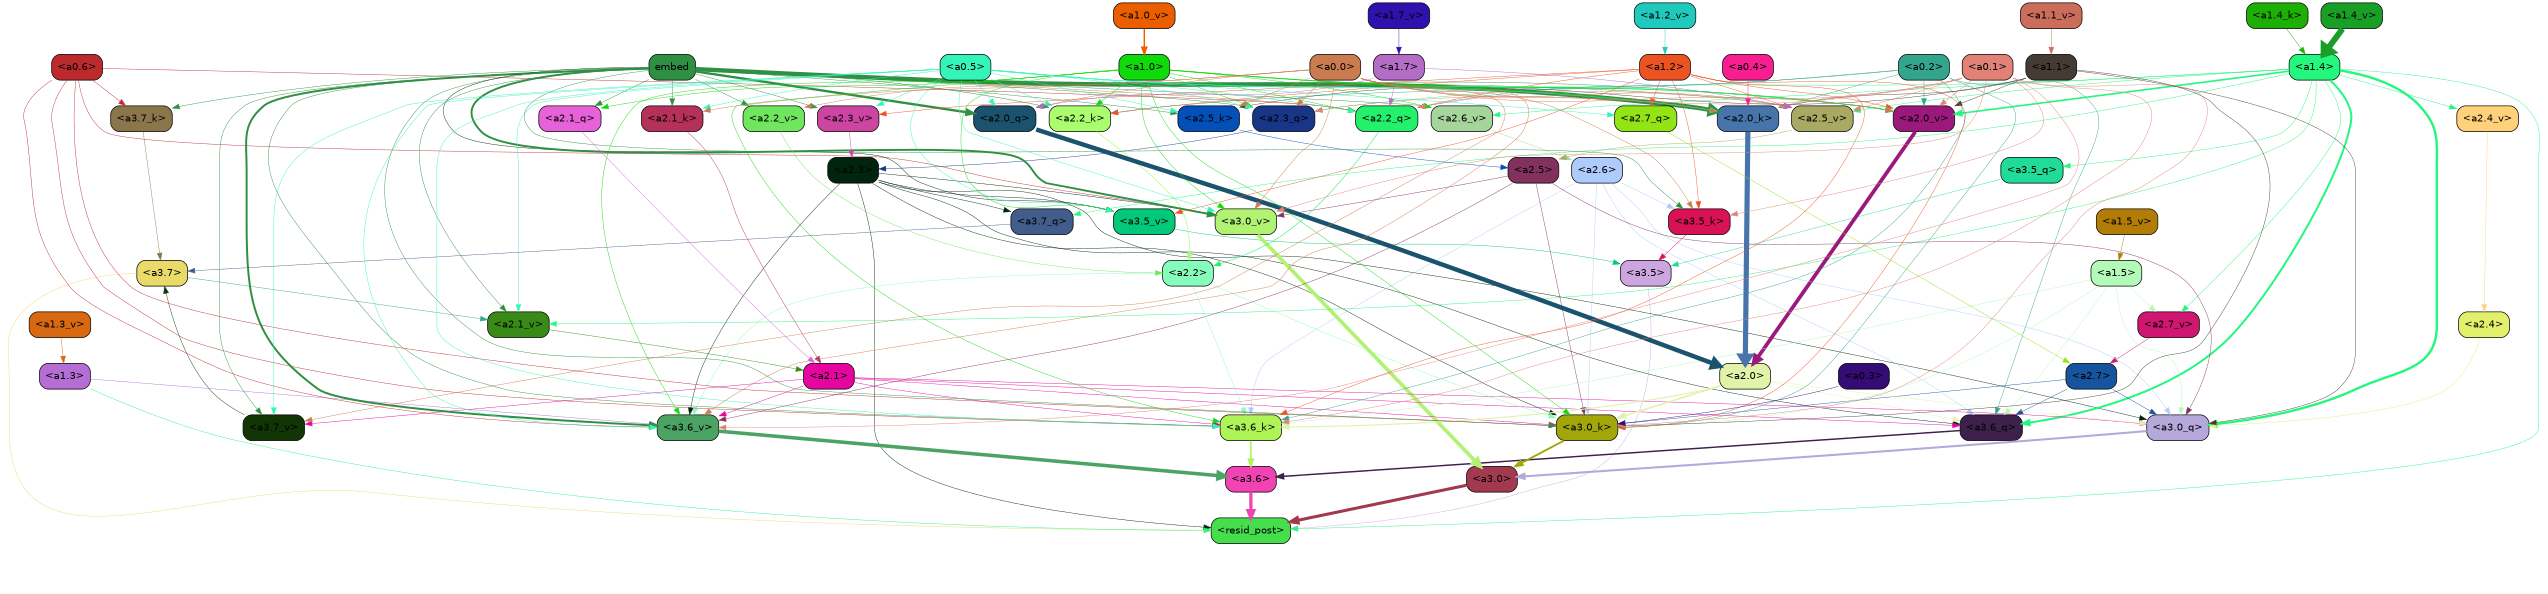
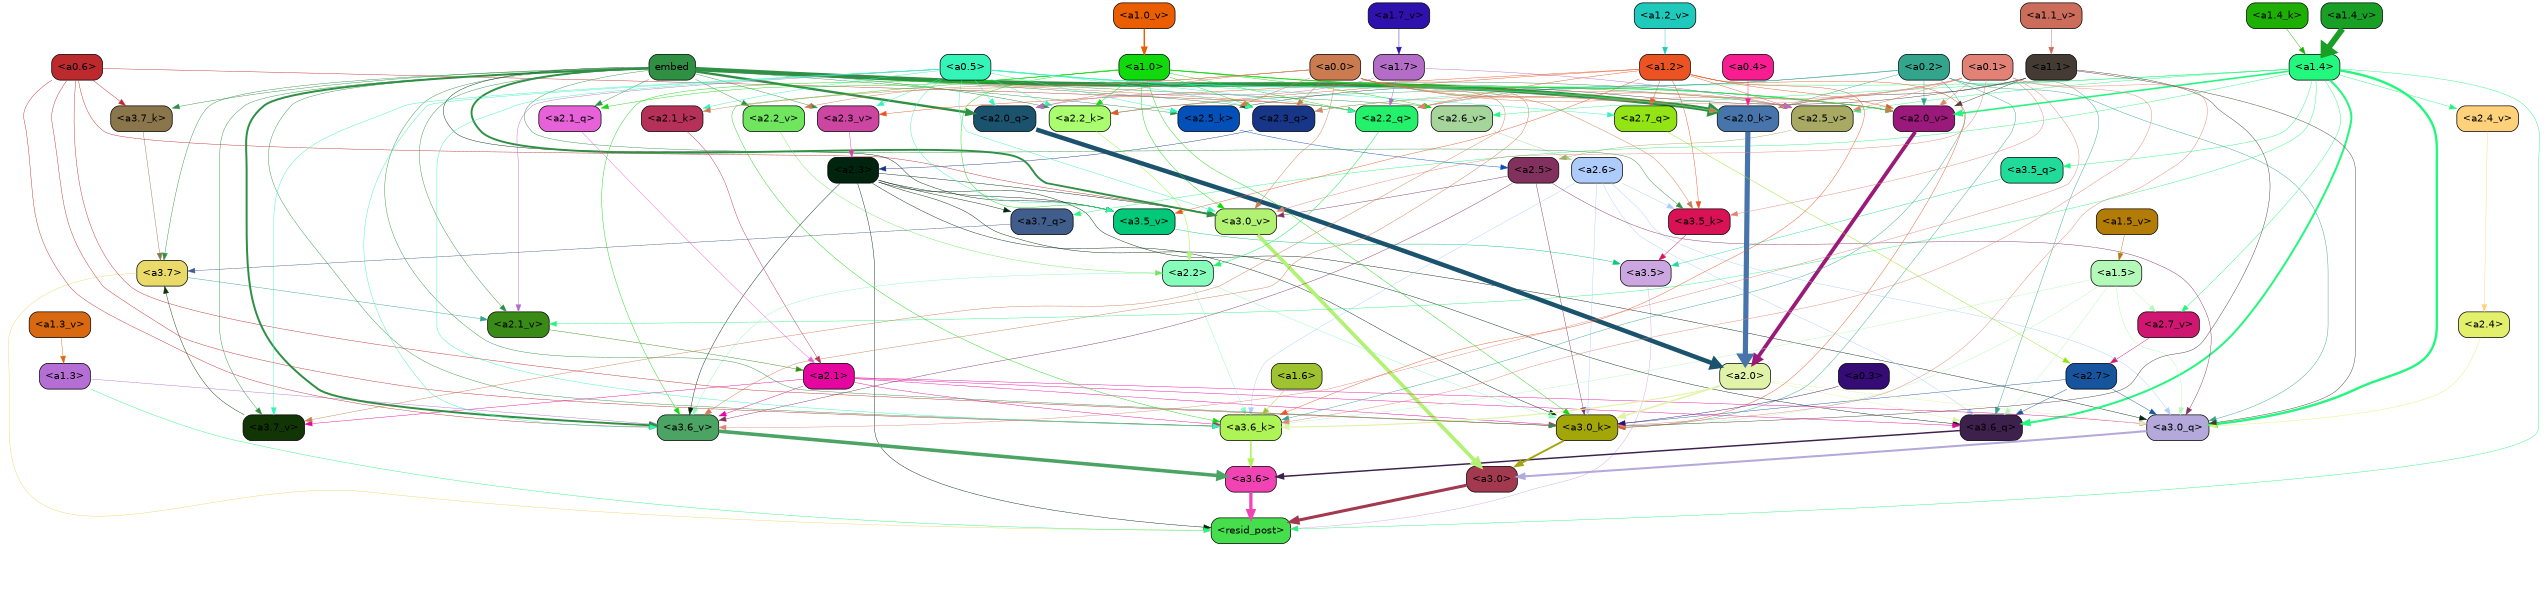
  strict digraph {
    splines=true
    node [color=black fontname=Helvetica shape=box style="filled, rounded"]
    edge [color="#2f9044" penwidth=0.6]
    "<a3.7>" [fillcolor="#eada6a"]
    "<resid_post>" [fillcolor="#47de4e"]
    "<a2.1_v>" [fillcolor="#398a17"]
    "<a3.6>" [fillcolor="#f243b5"]
    "<a3.5>" [fillcolor="#cca6e1"]
    "<a3.0>" [fillcolor="#a2394f"]
    "<a2.3>" [fillcolor="#01240f"]
    "<a3.7_q>" [fillcolor="#415d8b"]
    "<a3.6_q>" [fillcolor="#3d204c"]
    "<a3.0_q>" [fillcolor="#b4a9da"]
    "<a3.0_k>" [fillcolor="#a2a608"]
    "<a3.6_v>" [fillcolor="#4ba464"]
    "<a3.5_v>" [fillcolor="#02c87a"]
    "<a3.0_v>" [fillcolor="#b2f272"]
    "<a1.4>" [fillcolor="#24f77d"]
    "<a3.5_q>" [fillcolor="#21db9a"]
    "<a2.3_q>" [fillcolor="#183687"]
    "<a2.7_v>" [fillcolor="#cf1670"]
    "<a2.6_v>" [fillcolor="#a5d59a"]
    "<a2.5_v>" [fillcolor="#a8aa64"]
    "<a2.4_v>" [fillcolor="#ffd17a"]
    "<a2.0_v>" [fillcolor="#9b197a"]
    "<a2.7>" [fillcolor="#16549d"]
    "<a2.6>" [fillcolor="#adccfc"]
    "<a2.5>" [fillcolor="#82315e"]
    "<a2.4>" [fillcolor="#e3f06c"]
    "<a2.1>" [fillcolor="#e5059f"]
    "<a2.0>" [fillcolor="#e1f3a8"]
    "<a3.6_k>" [fillcolor="#aff457"]
    "<a3.5_k>" [fillcolor="#d91256"]
    "<a3.7_v>" [fillcolor="#113505"]
    "<a1.3>" [fillcolor="#b56ed4"]
    "<a3.7_k>" [fillcolor="#8b764b"]
    "<a1.5>" [fillcolor="#b3f9b8"]
    "<a0.2>" [fillcolor="#32a58c"]
    "<a2.2_q>" [fillcolor="#23f06b"]
    "<a2.2_k>" [fillcolor="#aafd6f"]
    "<a2.0_k>" [fillcolor="#4774aa"]
    "<a2.2>" [fillcolor="#87fdbb"]
    "<a1.1>" [fillcolor="#433b34"]
    "<a2.5_k>" [fillcolor="#0350b8"]
    "<a0.6>" [fillcolor="#bd2a2e"]
    embed [fillcolor="#2f9044"]
    "<a2.1_q>" [fillcolor="#e762d8"]
    "<a2.0_q>" [fillcolor="#1b526e"]
    "<a2.1_k>" [fillcolor="#b63159"]
    "<a2.3_v>" [fillcolor="#cb45a1"]
    "<a2.2_v>" [fillcolor="#6fe65d"]
+   "<a1.6>" [fillcolor="#9fc231"]
    "<a1.2>" [fillcolor="#ec5322"]
    "<a2.7_q>" [fillcolor="#93e415"]
    "<a1.0>" [fillcolor="#11da0c"]
    "<a0.5>" [fillcolor="#34f4b8"]
    "<a0.1>" [fillcolor="#e28276"]
    "<a0.0>" [fillcolor="#cb7b50"]
    "<a0.3>" [fillcolor="#350b76"]
    "<a1.7>" [fillcolor="#b36dc7"]
    "<a0.4>" [fillcolor="#f81d91"]
    "<a1.4_k>" [fillcolor="#1daf04"]
    "<a1.7_v>" [fillcolor="#2f11ad"]
    "<a1.5_v>" [fillcolor="#b37c07"]
    "<a1.4_v>" [fillcolor="#199f25"]
    "<a1.3_v>" [fillcolor="#d96910"]
    "<a1.2_v>" [fillcolor="#1fc9bc"]
    "<a1.1_v>" [fillcolor="#cc6d5c"]
    "<a1.0_v>" [fillcolor="#eb5e00"]
    "<a3.7>" -> "<resid_post>" [color="#eada6a" penwidth=0.6239100098609924]
    "<a3.7>" -> "<a2.1_v>" [color="#32a58c"]
    "<a2.1_v>" -> "<a2.1>" [color="#398a17"]
    "<a3.6>" -> "<resid_post>" [color="#f243b5" penwidth=4.569062113761902]
    "<a3.5>" -> "<resid_post>" [color="#cca6e1"]
    "<a3.0>" -> "<resid_post>" [color="#a2394f" penwidth=4.283544182777405]
    "<a2.3>" -> "<resid_post>" [color="#01240f"]
    "<a2.3>" -> "<a3.7_q>" [color="#01240f"]
    "<a2.3>" -> "<a3.6_q>" [color="#01240f"]
    "<a2.3>" -> "<a3.0_q>" [color="#01240f"]
    "<a2.3>" -> "<a3.0_k>" [color="#01240f"]
    "<a2.3>" -> "<a3.6_v>" [color="#01240f"]
    "<a2.3>" -> "<a3.5_v>" [color="#01240f"]
    "<a2.3>" -> "<a3.0_v>" [color="#01240f"]
    "<a3.7_q>" -> "<a3.7>" [color="#415d8b"]
    "<a3.6_q>" -> "<a3.6>" [color="#3d204c" penwidth=2.0347584784030914]
    "<a3.0_q>" -> "<a3.0>" [color="#b4a9da" penwidth=2.8635367155075073]
    "<a3.0_k>" -> "<a3.0>" [color="#a2a608" penwidth=2.632905662059784]
    "<a3.6_v>" -> "<a3.6>" [color="#4ba464" penwidth=4.981305837631226]
    "<a3.5_v>" -> "<a3.5>" [color="#02c87a"]
    "<a3.0_v>" -> "<a3.0>" [color="#b2f272" penwidth=5.168330669403076]
    "<a1.4>" -> "<resid_post>" [color="#24f77d"]
    "<a1.4>" -> "<a2.1_v>" [color="#24f77d"]
    "<a1.4>" -> "<a3.7_q>" [color="#24f77d"]
    "<a1.4>" -> "<a3.6_q>" [color="#24f77d" penwidth=2.7934007048606873]
    "<a1.4>" -> "<a3.0_q>" [color="#24f77d" penwidth=3.340754985809326]
    "<a1.4>" -> "<a3.5_q>" [color="#24f77d"]
    "<a1.4>" -> "<a2.3_q>" [color="#24f77d"]
    "<a1.4>" -> "<a2.7_v>" [color="#24f77d"]
    "<a1.4>" -> "<a2.6_v>" [color="#24f77d"]
    "<a1.4>" -> "<a2.5_v>" [color="#24f77d"]
    "<a1.4>" -> "<a2.4_v>" [color="#24f77d"]
    "<a1.4>" -> "<a2.0_v>" [color="#24f77d" penwidth=2.268759250640869]
    "<a3.5_q>" -> "<a3.5>" [color="#21db9a"]
    "<a2.3_q>" -> "<a2.3>" [color="#183687"]
    "<a2.7_v>" -> "<a2.7>" [color="#cf1670"]
    "<a2.6_v>" -> "<a2.6>" [color="#a5d59a"]
    "<a2.5_v>" -> "<a2.5>" [color="#a8aa64"]
    "<a2.4_v>" -> "<a2.4>" [color="#ffd17a"]
    "<a2.0_v>" -> "<a2.0>" [color="#9b197a" penwidth=5.231471925973892]
    "<a2.7>" -> "<a3.6_q>" [color="#16549d"]
    "<a2.7>" -> "<a3.0_q>" [color="#16549d"]
    "<a2.7>" -> "<a3.0_k>" [color="#16549d"]
    "<a2.6>" -> "<a3.6_q>" [color="#adccfc"]
    "<a2.6>" -> "<a3.0_q>" [color="#adccfc"]
    "<a2.6>" -> "<a3.0_k>" [color="#adccfc"]
    "<a2.6>" -> "<a3.6_k>" [color="#adccfc"]
    "<a2.6>" -> "<a3.5_k>" [color="#adccfc"]
    "<a2.5>" -> "<a3.0_q>" [color="#82315e"]
    "<a2.5>" -> "<a3.0_k>" [color="#82315e"]
    "<a2.5>" -> "<a3.6_v>" [color="#82315e"]
    "<a2.5>" -> "<a3.0_v>" [color="#82315e"]
    "<a2.4>" -> "<a3.0_q>" [color="#e3f06c"]
    "<a2.1>" -> "<a3.6_q>" [color="#e5059f"]
    "<a2.1>" -> "<a3.0_q>" [color="#e5059f"]
    "<a2.1>" -> "<a3.0_k>" [color="#e5059f"]
    "<a2.1>" -> "<a3.6_v>" [color="#e5059f"]
    "<a2.1>" -> "<a3.6_k>" [color="#e5059f"]
    "<a2.1>" -> "<a3.7_v>" [color="#e5059f"]
    "<a2.0>" -> "<a3.6_q>" [color="#e1f3a8"]
    "<a2.0>" -> "<a3.0_q>" [color="#e1f3a8"]
    "<a2.0>" -> "<a3.0_k>" [color="#e1f3a8" penwidth=2.161143198609352]
    "<a2.0>" -> "<a3.6_k>" [color="#e1f3a8" penwidth=1.6382827460765839]
    "<a3.6_k>" -> "<a3.6>" [color="#aff457" penwidth=2.1760786175727844]
    "<a3.5_k>" -> "<a3.5>" [color="#d91256"]
    "<a3.7_v>" -> "<a3.7>" [color="#113505"]
    "<a1.3>" -> "<resid_post>" [color="#24f77d"]
    "<a1.3>" -> "<a3.6_v>" [color="#b56ed4"]
    "<a3.7_k>" -> "<a3.7>" [color="#8b764b"]
    "<a1.5>" -> "<a3.6_q>" [color="#b3f9b8"]
    "<a1.5>" -> "<a3.0_q>" [color="#b3f9b8"]
    "<a1.5>" -> "<a3.0_k>" [color="#b3f9b8"]
    "<a1.5>" -> "<a2.7_v>" [color="#b3f9b8"]
    "<a1.5>" -> "<a3.6_k>" [color="#b3f9b8"]
    "<a0.2>" -> "<a3.6_q>" [color="#32a58c"]
+   "<a0.2>" -> "<a3.0_q>" [color="#32a58c"]
    "<a0.2>" -> "<a3.0_k>" [color="#32a58c"]
    "<a0.2>" -> "<a2.0_v>" [color="#32a58c"]
    "<a0.2>" -> "<a3.6_k>" [color="#32a58c"]
    "<a0.2>" -> "<a2.2_q>" [color="#32a58c"]
    "<a0.2>" -> "<a2.2_k>" [color="#32a58c"]
    "<a0.2>" -> "<a2.0_k>" [color="#32a58c"]
    "<a2.2_q>" -> "<a2.2>" [color="#23f06b" penwidth=0.7553567886352539]
    "<a2.2_k>" -> "<a2.2>" [color="#aafd6f" penwidth=0.8854708671569824]
    "<a2.0_k>" -> "<a2.0>" [color="#4774aa" penwidth=7.231504917144775]
    "<a2.2>" -> "<a3.0_k>" [color="#87fdbb"]
    "<a2.2>" -> "<a3.6_v>" [color="#87fdbb"]
    "<a2.2>" -> "<a3.6_k>" [color="#87fdbb"]
    "<a1.1>" -> "<a3.0_q>" [color="#433b34"]
    "<a1.1>" -> "<a3.0_k>" [color="#433b34"]
    "<a1.1>" -> "<a2.0_v>" [color="#433b34"]
    "<a1.1>" -> "<a2.0_k>" [color="#433b34"]
    "<a1.1>" -> "<a2.5_k>" [color="#433b34"]
    "<a2.5_k>" -> "<a2.5>" [color="#0350b8"]
    "<a0.6>" -> "<a3.0_k>" [color="#bd2a2e"]
    "<a0.6>" -> "<a3.6_v>" [color="#bd2a2e"]
    "<a0.6>" -> "<a3.0_v>" [color="#bd2a2e"]
    "<a0.6>" -> "<a3.6_k>" [color="#bd2a2e"]
    "<a0.6>" -> "<a3.7_k>" [color="#bd2a2e"]
    "<a0.6>" -> "<a2.2_q>" [color="#bd2a2e"]
    embed -> "<a2.1_v>"
    embed -> "<a3.0_k>"
    embed -> "<a3.6_v>" [penwidth=2.7825746536254883]
    embed -> "<a3.5_v>" [color="#01240f"]
    embed -> "<a3.0_v>" [penwidth=2.6950180530548096]
    embed -> "<a2.3_q>"
    embed -> "<a2.6_v>"
    embed -> "<a2.5_v>"
    embed -> "<a2.0_v>"
    embed -> "<a3.6_k>"
    embed -> "<a3.5_k>"
    embed -> "<a3.7_v>"
    embed -> "<a3.7_k>"
    embed -> "<a2.2_q>" [color="#cb7b50"]
    embed -> "<a2.2_k>" [penwidth=0.6698317527770996]
    embed -> "<a2.0_k>" [penwidth=6.12570995092392]
    embed -> "<a2.5_k>"
    embed -> "<a2.1_q>"
    embed -> "<a2.0_q>" [penwidth=3.305941343307495]
-   embed -> "<a2.1_k>"
+   embed -> "<a3.7>"
    embed -> "<a2.3_v>"
    embed -> "<a2.2_v>"
    "<a2.1_q>" -> "<a2.1>" [color="#e762d8"]
    "<a2.0_q>" -> "<a2.0>" [color="#1b526e" penwidth=6.256794691085815]
    "<a2.1_k>" -> "<a2.1>" [color="#b63159"]
    "<a2.3_v>" -> "<a2.3>" [color="#cb45a1"]
    "<a2.2_v>" -> "<a2.2>" [color="#6fe65d"]
+   "<a1.6>" -> "<a3.6_k>" [color="#9fc231"]
    "<a1.2>" -> "<a3.0_k>" [color="#ec5322"]
    "<a1.2>" -> "<a3.5_v>" [color="#ec5322"]
    "<a1.2>" -> "<a2.5_v>" [color="#ec5322"]
    "<a1.2>" -> "<a2.0_v>" [color="#ec5322"]
    "<a1.2>" -> "<a3.6_k>" [color="#ec5322"]
    "<a1.2>" -> "<a3.5_k>" [color="#ec5322"]
    "<a1.2>" -> "<a2.2_q>" [color="#ec5322"]
    "<a1.2>" -> "<a2.2_k>" [color="#ec5322"]
    "<a1.2>" -> "<a2.3_v>" [color="#ec5322"]
    "<a1.2>" -> "<a2.7_q>" [color="#ec5322"]
    "<a2.7_q>" -> "<a2.7>" [color="#93e415"]
    "<a1.0>" -> "<a3.0_k>" [color="#11da0c"]
    "<a1.0>" -> "<a3.6_v>" [color="#11da0c"]
    "<a1.0>" -> "<a3.5_v>" [color="#11da0c"]
    "<a1.0>" -> "<a3.0_v>" [color="#11da0c"]
    "<a1.0>" -> "<a2.3_q>" [color="#11da0c"]
    "<a1.0>" -> "<a2.6_v>" [color="#11da0c"]
    "<a1.0>" -> "<a2.0_v>" [color="#11da0c" penwidth=1.2213096618652344]
    "<a1.0>" -> "<a3.6_k>" [color="#11da0c"]
    "<a1.0>" -> "<a2.2_q>" [color="#11da0c"]
    "<a1.0>" -> "<a2.2_k>" [color="#11da0c"]
    "<a1.0>" -> "<a2.0_k>" [color="#11da0c"]
    "<a1.0>" -> "<a2.1_q>" [color="#11da0c"]
-   "<a0.5>" -> "<a2.1_v>" [color="#34f4b8"]
+   "<a0.5>" -> "<a2.1_v>" [color="#b36dc7"]
    "<a0.5>" -> "<a3.6_v>" [color="#34f4b8"]
    "<a0.5>" -> "<a3.5_v>" [color="#34f4b8"]
    "<a0.5>" -> "<a3.0_v>" [color="#34f4b8"]
    "<a0.5>" -> "<a2.3_q>" [color="#34f4b8"]
    "<a0.5>" -> "<a2.0_v>" [color="#34f4b8"]
    "<a0.5>" -> "<a3.6_k>" [color="#34f4b8"]
    "<a0.5>" -> "<a3.7_v>" [color="#34f4b8"]
    "<a0.5>" -> "<a2.2_q>" [color="#34f4b8"]
    "<a0.5>" -> "<a2.2_k>" [color="#34f4b8"]
    "<a0.5>" -> "<a2.0_k>" [color="#34f4b8" penwidth=0.6900839805603027]
    "<a0.5>" -> "<a2.5_k>" [color="#34f4b8"]
    "<a0.5>" -> "<a2.0_q>" [color="#34f4b8"]
    "<a0.5>" -> "<a2.1_k>" [color="#34f4b8"]
    "<a0.5>" -> "<a2.3_v>" [color="#34f4b8"]
    "<a0.5>" -> "<a2.7_q>" [color="#34f4b8"]
    "<a0.1>" -> "<a3.0_k>" [color="#e28276"]
    "<a0.1>" -> "<a3.6_v>" [color="#e28276"]
    "<a0.1>" -> "<a3.0_v>" [color="#e28276"]
    "<a0.1>" -> "<a2.3_q>" [color="#e28276"]
    "<a0.1>" -> "<a2.5_v>" [color="#e28276"]
    "<a0.1>" -> "<a2.0_v>" [color="#e28276"]
    "<a0.1>" -> "<a3.6_k>" [color="#e28276"]
    "<a0.1>" -> "<a3.5_k>" [color="#e28276"]
    "<a0.1>" -> "<a2.2_q>" [color="#e28276"]
    "<a0.1>" -> "<a2.0_k>" [color="#e28276"]
    "<a0.0>" -> "<a3.6_v>" [color="#cb7b50"]
    "<a0.0>" -> "<a3.0_v>" [color="#cb7b50"]
    "<a0.0>" -> "<a2.3_q>" [color="#cb7b50"]
    "<a0.0>" -> "<a2.5_v>" [color="#cb7b50"]
    "<a0.0>" -> "<a2.0_v>" [color="#cb7b50"]
    "<a0.0>" -> "<a3.5_k>" [color="#cb7b50"]
    "<a0.0>" -> "<a3.7_v>" [color="#cb7b50"]
    "<a0.0>" -> "<a2.0_k>" [color="#cb7b50"]
    "<a0.0>" -> "<a2.5_k>" [color="#cb7b50"]
    "<a0.0>" -> "<a2.0_q>" [color="#cb7b50"]
    "<a0.0>" -> "<a2.1_k>" [color="#cb7b50"]
    "<a0.0>" -> "<a2.2_v>" [color="#cb7b50"]
    "<a0.3>" -> "<a3.0_k>" [color="#350b76"]
    "<a1.7>" -> "<a2.5_v>" [color="#b36dc7"]
    "<a1.7>" -> "<a2.2_q>" [color="#b36dc7"]
    "<a1.7>" -> "<a2.0_q>" [color="#b36dc7"]
    "<a0.4>" -> "<a2.0_k>" [color="#f81d91"]
    "<a1.4_k>" -> "<a1.4>" [color="#1daf04"]
    "<a1.7_v>" -> "<a1.7>" [color="#2f11ad"]
    "<a1.5_v>" -> "<a1.5>" [color="#b37c07"]
    "<a1.4_v>" -> "<a1.4>" [color="#199f25" penwidth=8.36684274673462]
    "<a1.3_v>" -> "<a1.3>" [color="#d96910"]
    "<a1.2_v>" -> "<a1.2>" [color="#1fc9bc"]
    "<a1.1_v>" -> "<a1.1>" [color="#cc6d5c"]
    "<a1.0_v>" -> "<a1.0>" [color="#eb5e00" penwidth=1.9665732383728027]
  }
